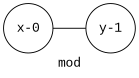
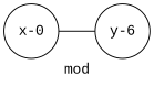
  graph {
    label=mod
    rankdir=LR
    fontname="Liberation Mono"
    node [fillcolor=White shape=circle style=filled fontname="Liberation Mono"]
    n1 [label="x-0"]
-   n2 [label="y-1"]
+   n2 [label="y-6"]
    n1 -- n2 [fontname="Liberation Mono"]
  }
